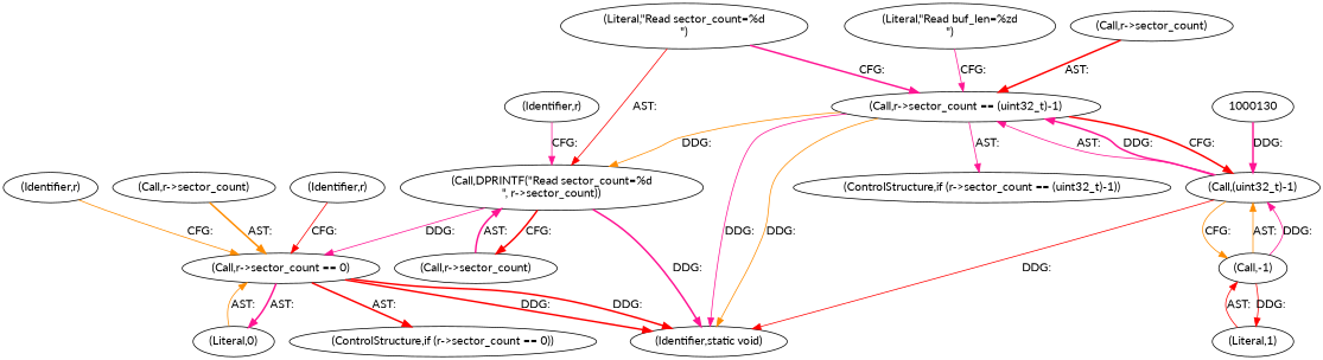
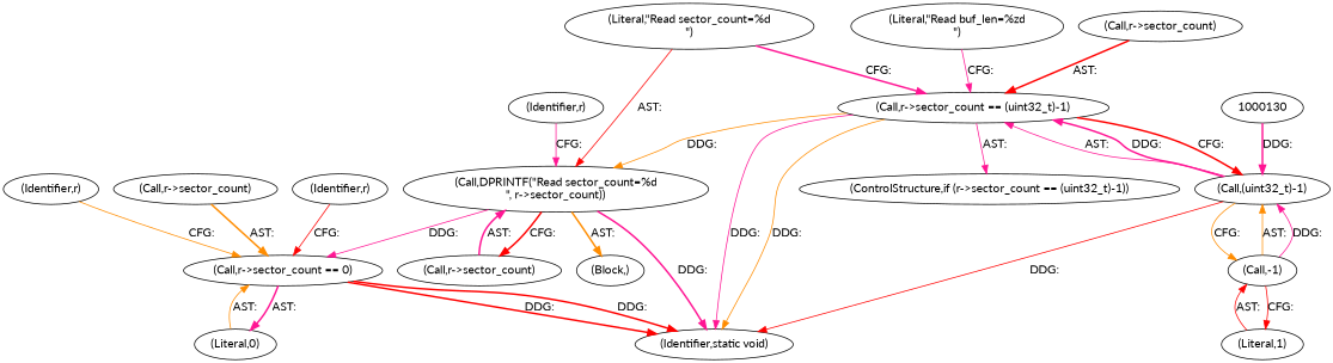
  digraph {
    fontname=Lato
    node [fontname=Lato]
    edge [color=deeppink fontname=Lato style=solid]
    n1 [label="(Call,r->sector_count == (uint32_t)-1)"]
    n2 [label="(Call,(uint32_t)-1)"]
    n3 [label="(Call,DPRINTF(\"Read sector_count=%d\n\", r->sector_count))"]
    n4 [label="(ControlStructure,if (r->sector_count == (uint32_t)-1))"]
    n5 [label="(Identifier,static void)"]
    n6 [label="(Call,-1)"]
    n7 [label="(Call,r->sector_count == 0)"]
    n8 [label="(Call,r->sector_count)"]
+   n9 [label="(Block,)"]
    n10 [label="(Literal,1)"]
-   n11 [label="(ControlStructure,if (r->sector_count == 0))"]
    n12 [label="(Literal,0)"]
    n13 [label="(Call,r->sector_count)"]
    n14 [label="(Literal,\"Read buf_len=%zd\n\")"]
    n15 [label="(Identifier,r)"]
    n16 [label="(Identifier,r)"]
    n17 [label="(Literal,\"Read sector_count=%d\n\")"]
    n18 [label="(Identifier,r)"]
    n19 [label="(Call,r->sector_count)"]
    1000130
    n1 -> n2 [color=red label="CFG: " style=bold]
    n1 -> n3 [color=darkorange label="DDG: "]
    n1 -> n4 [label="AST: "]
    n1 -> n5 [label="DDG: "]
    n1 -> n5 [color=darkorange label="DDG: "]
    n2 -> n1 [label="AST: "]
    n2 -> n1 [label="DDG: " style=bold]
    n2 -> n5 [color=red label="DDG: "]
    n2 -> n6 [color=darkorange label="CFG: "]
    n3 -> n5 [label="DDG: " style=bold]
    n3 -> n7 [label="DDG: "]
    n3 -> n8 [color=red label="CFG: " style=bold]
+   n3 -> n9 [color=darkorange label="AST: " style=bold]
    n6 -> n2 [color=darkorange label="AST: "]
    n6 -> n2 [label="DDG: "]
-   n6 -> n10 [color=red label="DDG: "]
+   n6 -> n10 [color=red label="CFG: "]
    n7 -> n5 [color=red label="DDG: " style=bold]
    n7 -> n5 [color=red label="DDG: " style=bold]
-   n7 -> n11 [color=red label="AST: " style=bold]
    n7 -> n12 [label="AST: " style=bold]
    n8 -> n3 [label="AST: " style=bold]
    n10 -> n6 [color=red label="AST: "]
    n12 -> n7 [color=darkorange label="AST: "]
    n13 -> n7 [color=darkorange label="AST: " style=bold]
    n14 -> n1 [label="CFG: "]
    n15 -> n7 [color=red label="CFG: "]
    n16 -> n7 [color=darkorange label="CFG: "]
    n17 -> n1 [label="CFG: " style=bold]
    n17 -> n3 [color=red label="AST: "]
    n18 -> n3 [label="CFG: "]
    n19 -> n1 [color=red label="AST: " style=bold]
    1000130 -> n2 [label="DDG: " style=bold]
  }
